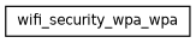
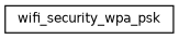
  digraph {
    rankdir=LR
-   n1 [color=black fillcolor=white fontname=Helvetica fontsize=10 height=0.2 label=wifi_security_wpa_wpa shape=record style=filled width=0.4]
+   n1 [color=black fillcolor=white fontname=Helvetica fontsize=10 height=0.2 label=wifi_security_wpa_psk shape=record style=filled width=0.4]
  }
